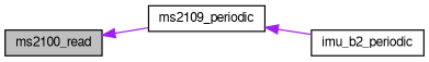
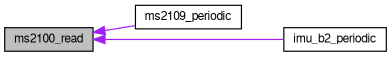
  digraph {
    rankdir=LR
    node [color=black fillcolor=white fontname=FreeSans fontsize=10 shape=record style=filled]
    edge [color=purple dir=back fontname=FreeSans fontsize=10 labelfontname=FreeSans labelfontsize=10 style=solid]
    n1 [fillcolor=grey75 fontcolor=black height=0.2 label=ms2100_read width=0.4]
    n2 [height=0.2 label=ms2109_periodic width=0.4]
    n3 [height=0.2 label=imu_b2_periodic width=0.4]
    n1 -> n2
-   n2 -> n3
+   n1 -> n3
  }
